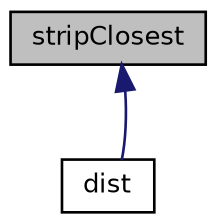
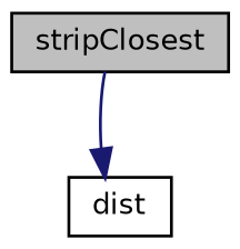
  digraph {
    rankdir=TB
    node [color=black fontname=Helvetica fontsize=10 shape=record style=filled]
    n1 [fillcolor=grey75 fontcolor=black height=0.2 label=stripClosest width=0.4]
    n2 [fillcolor=white height=0.2 label=dist width=0.4]
-   n2 -> n1 [color=midnightblue fontname=Helvetica fontsize=10 labelfontname=Helvetica labelfontsize=10 style=solid]
+   n1 -> n2 [color=midnightblue fontname=Helvetica fontsize=10 labelfontname=Helvetica labelfontsize=10 style=solid]
  }
